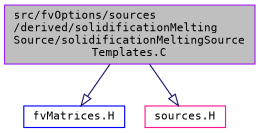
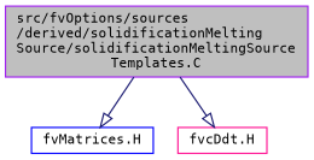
  digraph {
    fontname="DejaVu Sans Mono"
    node [fontname="DejaVu Sans Mono" fontsize=10 shape=record]
    edge [color=midnightblue fontname="DejaVu Sans Mono" fontsize=10 labelfontname=FreeSans labelfontsize=10 style=solid arrowhead=onormal]
    n1 [color=purple fillcolor=grey75 fontcolor=black height=0.2 label="src/fvOptions/sources\l/derived/solidificationMelting\lSource/solidificationMeltingSource\lTemplates.C" style=filled width=0.4]
    n2 [color=blue height=0.2 label="fvMatrices.H" width=0.4]
-   n3 [color=deeppink height=0.2 label="sources.H" width=0.4]
+   n3 [color=deeppink height=0.2 label="fvcDdt.H" width=0.4]
    n1 -> n2
    n1 -> n3
  }
